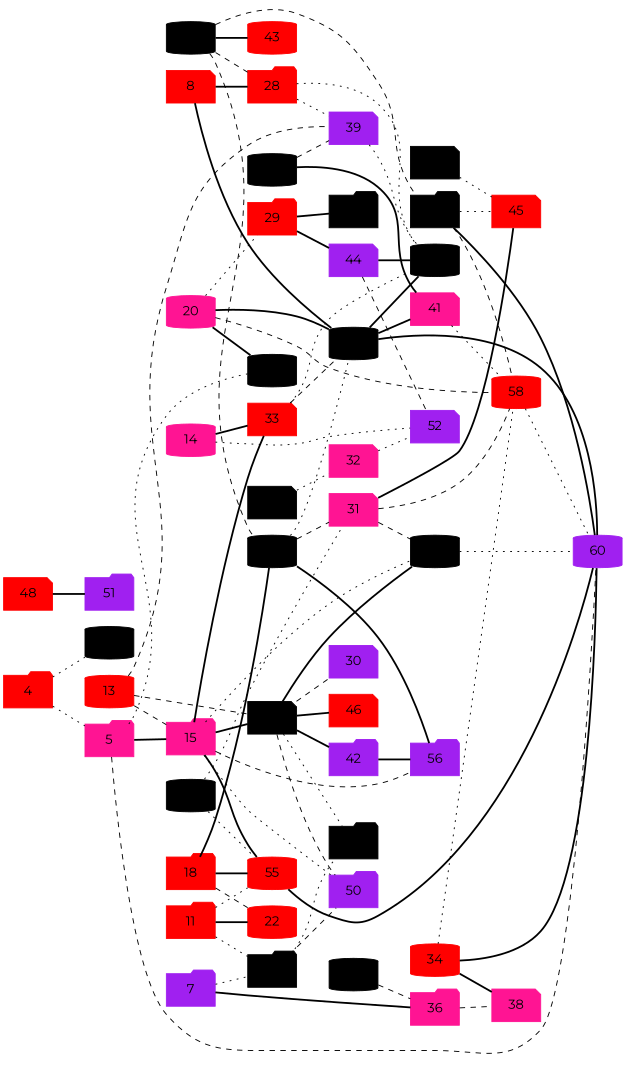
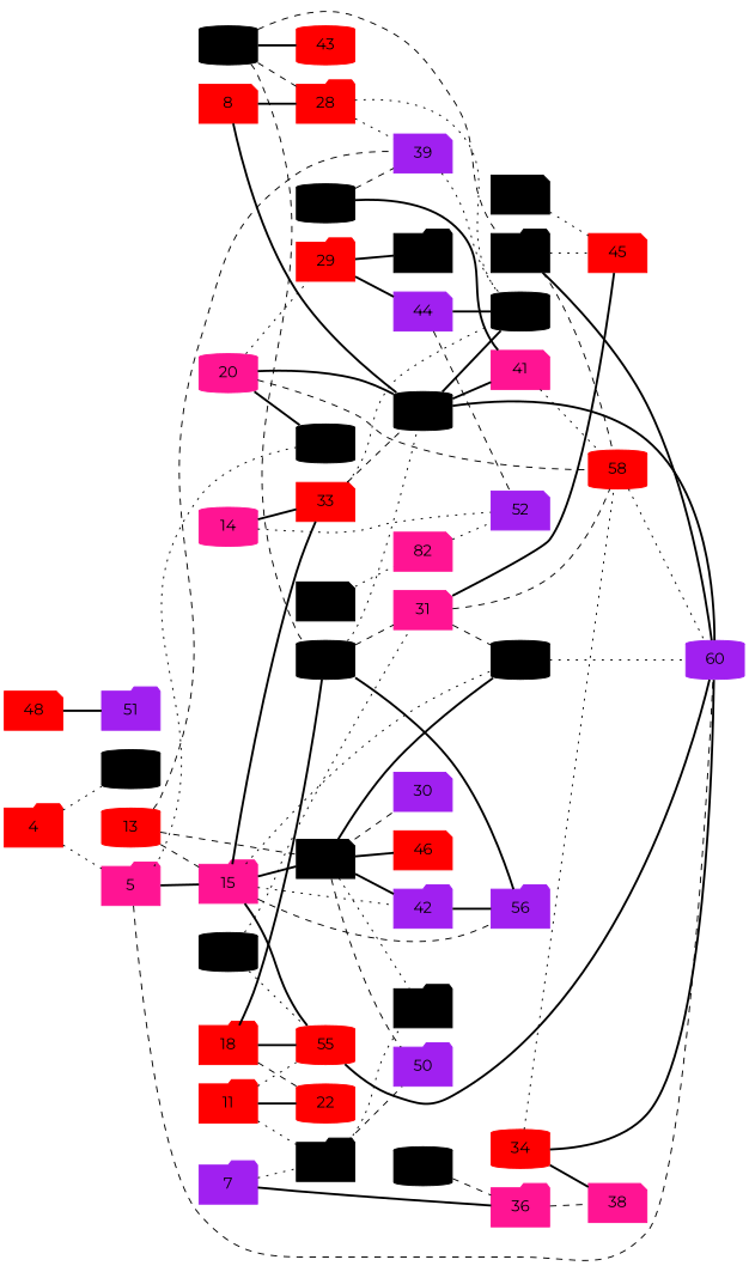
  graph {
    fontname=Montserrat
    rankdir=LR
    node [color=black fontname=Montserrat shape=cylinder style=filled]
    edge [fontname=Montserrat style=bold weight=1.0]
    2 [shape=note]
    45 [color=red shape=note]
    39 [color=purple shape=note]
    3
    41 [color=deeppink shape=note]
    62
    58 [color=red]
    4 [color=red shape=folder]
    5 [color=deeppink shape=folder]
    27
    15 [color=deeppink shape=folder]
    60 [color=purple]
    61
    55 [color=red]
    24 [shape=note]
    33 [color=red shape=note]
    40
    42 [color=purple shape=folder]
    56 [color=purple shape=folder]
    7 [color=purple shape=folder]
    36 [color=deeppink shape=folder]
    49 [shape=folder]
    38 [color=deeppink shape=note]
    50 [color=purple shape=folder]
    57 [shape=folder]
    8 [color=red shape=note]
    28 [color=red shape=folder]
    37
    11 [color=red shape=folder]
    22 [color=red]
    13 [color=red]
    30 [color=purple shape=note]
    46 [color=red shape=note]
    14 [color=deeppink]
    52 [color=purple shape=note]
    16
    23 [shape=folder]
    26
    43 [color=red]
    31 [color=deeppink shape=note]
    18 [color=red shape=folder]
    20 [color=deeppink]
    29 [color=red shape=folder]
    44 [color=purple shape=note]
    64 [shape=folder]
    21 [shape=note]
-   32 [color=deeppink shape=note]
+   32 [color=deeppink shape=note label=82]
    25
    34 [color=red]
    35
    48 [color=red shape=note]
    51 [color=purple shape=folder]
    2 -- 45 [style=dotted]
    39 -- 62 [style=dotted]
    3 -- 39 [style=dashed]
    3 -- 41
    41 -- 58 [style=dotted]
    58 -- 60 [style=dotted]
    4 -- 5 [style=dotted]
    4 -- 27 [style=dotted]
    5 -- 15
    5 -- 60 [style=dashed]
    5 -- 61 [style=dotted]
    15 -- 55
    15 -- 24
    15 -- 33 [weight=2.0]
    15 -- 40 [style=dotted]
-   15 -- 50 [style=dotted]
+   15 -- 42 [style=dotted]
    15 -- 56 [style=dashed]
    55 -- 60
    24 -- 40
    24 -- 42
    24 -- 50 [style=dashed]
    24 -- 57 [style=dotted weight=2.0]
    24 -- 30 [style=dashed]
    24 -- 46
    33 -- 62 [style=dotted]
    33 -- 37 [style=dashed]
    40 -- 60 [style=dotted]
    42 -- 56
    7 -- 36
    7 -- 49 [style=dotted]
    36 -- 38 [style=dashed]
    49 -- 50 [style=dashed]
    49 -- 57 [style=dotted]
    8 -- 28
    8 -- 37
    28 -- 39 [style=dotted]
    28 -- 62 [style=dotted]
    37 -- 41
    37 -- 62
    37 -- 60
    11 -- 55 [style=dotted]
    11 -- 49 [style=dotted]
    11 -- 22
    13 -- 39 [style=dashed]
    13 -- 15 [style=dashed]
    13 -- 24 [style=dashed]
    14 -- 33
    14 -- 52 [style=dotted]
    16 -- 28 [style=dashed]
    16 -- 23 [style=dashed]
    16 -- 26 [style=dashed]
    16 -- 43
    23 -- 45 [style=dotted]
    23 -- 58 [style=dashed weight=2.0]
    23 -- 60
    26 -- 56
    26 -- 37 [style=dotted]
    26 -- 31 [style=dashed]
    31 -- 45
    31 -- 58 [style=dashed]
    31 -- 40 [style=dashed]
    18 -- 55
    18 -- 22 [style=dashed]
    18 -- 26
    20 -- 58 [style=dashed]
    20 -- 61
    20 -- 37
    20 -- 29 [style=dotted]
    29 -- 44
    29 -- 64
    44 -- 62
    44 -- 52 [style=dashed]
    21 -- 32 [style=dotted]
    32 -- 52 [style=dotted]
    25 -- 55 [style=dotted]
    25 -- 31 [style=dotted]
    34 -- 58 [style=dotted]
    34 -- 60
    34 -- 38
    35 -- 36 [style=dashed]
    48 -- 51
  }
